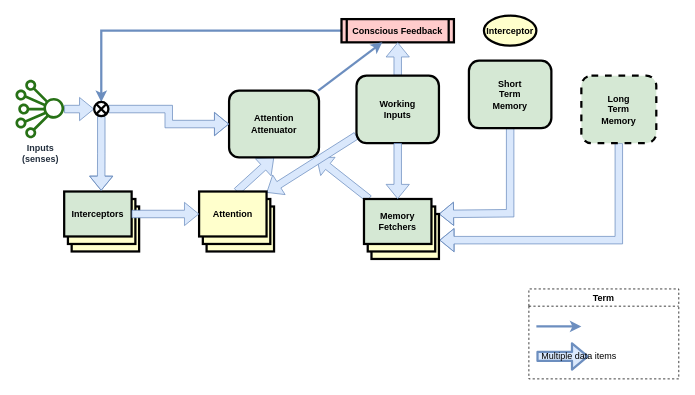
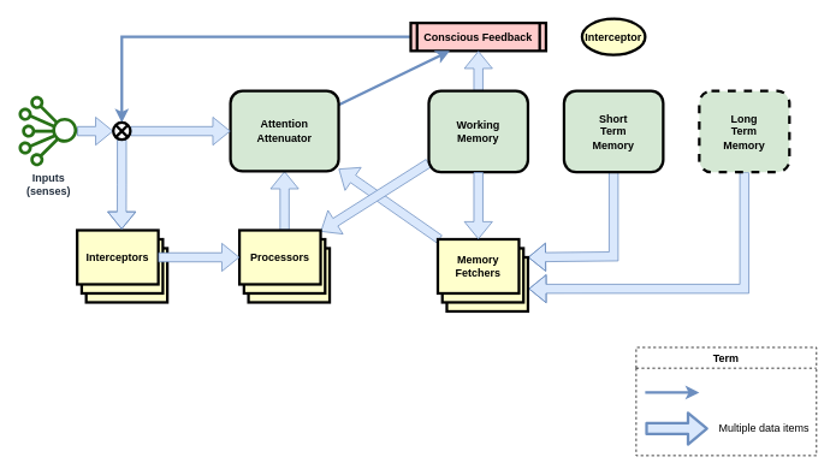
  <mxCell id="0" />
  <mxCell id="1" parent="0" />
  <mxCell id="2" style="rounded=0;orthogonalLoop=1;jettySize=auto;html=1;shape=flexArrow;fillColor=#dae8fc;strokeColor=#6c8ebf;" edge="1" parent="1" source="37" target="7"><mxGeometry relative="1" as="geometry" /></mxCell>
  <mxCell id="3" style="edgeStyle=orthogonalEdgeStyle;rounded=0;orthogonalLoop=1;jettySize=auto;html=1;entryX=0.5;entryY=0;entryDx=0;entryDy=0;fillColor=#dae8fc;strokeColor=#6c8ebf;strokeWidth=3;" parent="1" source="4" target="27" edge="1"><mxGeometry relative="1" as="geometry" /></mxCell>
  <mxCell id="4" value="Conscious Feedback" style="shape=process;whiteSpace=wrap;align=center;verticalAlign=middle;size=0.048;fontStyle=1;strokeWidth=3;fillColor=#FFCCCC" parent="1" vertex="1"><mxGeometry x="455" y="25" width="150" height="31" as="geometry" /></mxCell>
  <mxCell id="5" style="rounded=0;orthogonalLoop=1;jettySize=auto;html=1;shape=flexArrow;fillColor=#dae8fc;strokeColor=#6c8ebf;entryX=0.5;entryY=1;entryDx=0;entryDy=0;exitX=0.556;exitY=0;exitDx=0;exitDy=0;exitPerimeter=0;" parent="1" source="18" target="7" edge="1"><mxGeometry relative="1" as="geometry"><mxPoint x="285" y="215" as="sourcePoint" /></mxGeometry></mxCell>
  <mxCell id="6" style="rounded=0;orthogonalLoop=1;jettySize=auto;html=1;strokeWidth=3;fillColor=#dae8fc;strokeColor=#6c8ebf;" parent="1" source="7" target="4" edge="1"><mxGeometry relative="1" as="geometry" /></mxCell>
- <mxCell id="7" value="Attention&lt;br&gt;Attenuator" style="rounded=1;whiteSpace=wrap;html=1;strokeWidth=3;fillColor=#d5e8d4;strokeColor=#000000;fontStyle=1" parent="1" vertex="1"><mxGeometry x="305" y="120.5" width="120" height="89" as="geometry" /></mxCell>
+ <mxCell id="7" value="Attention&lt;br&gt;Attenuator" style="rounded=1;whiteSpace=wrap;html=1;strokeWidth=3;fillColor=#d5e8d4;strokeColor=#000000;fontStyle=1" parent="1" vertex="1"><mxGeometry x="255" y="100.5" width="120" height="89" as="geometry" /></mxCell>
  <mxCell id="8" style="edgeStyle=orthogonalEdgeStyle;rounded=0;orthogonalLoop=1;jettySize=auto;html=1;shape=flexArrow;fillColor=#dae8fc;strokeColor=#6c8ebf;" parent="1" source="10" target="4" edge="1"><mxGeometry relative="1" as="geometry" /></mxCell>
  <mxCell id="9" style="rounded=0;orthogonalLoop=1;jettySize=auto;html=1;shape=flexArrow;fillColor=#dae8fc;strokeColor=#6c8ebf;" parent="1" source="10" target="18" edge="1"><mxGeometry relative="1" as="geometry" /></mxCell>
- <mxCell id="10" value="Working&lt;br&gt;Inputs" style="rounded=1;whiteSpace=wrap;html=1;strokeWidth=3;fillColor=#d5e8d4;strokeColor=#000000;fontStyle=1" parent="1" vertex="1"><mxGeometry x="475" y="100.5" width="110" height="90" as="geometry" /></mxCell>
+ <mxCell id="10" value="Working&lt;br&gt;Memory" style="rounded=1;whiteSpace=wrap;html=1;strokeWidth=3;fillColor=#d5e8d4;strokeColor=#000000;fontStyle=1" parent="1" vertex="1"><mxGeometry x="475" y="100.5" width="110" height="90" as="geometry" /></mxCell>
  <mxCell id="11" style="edgeStyle=orthogonalEdgeStyle;shape=flexArrow;rounded=0;orthogonalLoop=1;jettySize=auto;html=1;fillColor=#dae8fc;strokeColor=#6c8ebf;exitX=0.5;exitY=1;exitDx=0;exitDy=0;" parent="1" source="12" edge="1"><mxGeometry relative="1" as="geometry"><Array as="points"><mxPoint x="680" y="284" /></Array><mxPoint x="585" y="285" as="targetPoint" /></mxGeometry></mxCell>
- <mxCell id="12" value="Short&lt;br&gt;Term&lt;br&gt;Memory" style="rounded=1;whiteSpace=wrap;html=1;strokeWidth=3;fillColor=#d5e8d4;strokeColor=#000000;fontStyle=1" parent="1" vertex="1"><mxGeometry x="625" y="80.5" width="110" height="90" as="geometry" /></mxCell>
+ <mxCell id="12" value="Short&lt;br&gt;Term&lt;br&gt;Memory" style="rounded=1;whiteSpace=wrap;html=1;strokeWidth=3;fillColor=#d5e8d4;strokeColor=#000000;fontStyle=1" parent="1" vertex="1"><mxGeometry x="625" y="100.5" width="110" height="90" as="geometry" /></mxCell>
  <mxCell id="13" style="edgeStyle=orthogonalEdgeStyle;shape=flexArrow;rounded=0;orthogonalLoop=1;jettySize=auto;html=1;fillColor=#dae8fc;strokeColor=#6c8ebf;entryX=1.008;entryY=0.582;entryDx=0;entryDy=0;entryPerimeter=0;" parent="1" source="14" target="35" edge="1"><mxGeometry relative="1" as="geometry"><Array as="points"><mxPoint x="825" y="320" /></Array><mxPoint x="595" y="320" as="targetPoint" /></mxGeometry></mxCell>
  <mxCell id="14" value="Long&lt;br&gt;Term&lt;br&gt;Memory" style="rounded=1;whiteSpace=wrap;html=1;strokeWidth=3;fillColor=#d5e8d4;strokeColor=#000000;fontStyle=1;dashed=1;" parent="1" vertex="1"><mxGeometry x="775" y="100.5" width="100" height="90" as="geometry" /></mxCell>
  <mxCell id="15" value="" style="group" parent="1" vertex="1" connectable="0"><mxGeometry x="265" y="255" width="100" height="80" as="geometry" /></mxCell>
  <mxCell id="16" value="" style="whiteSpace=wrap;align=center;verticalAlign=middle;fontStyle=1;strokeWidth=3;fillColor=#FFFFCC" parent="15" vertex="1"><mxGeometry x="10" y="20" width="90" height="60" as="geometry" /></mxCell>
  <mxCell id="17" value="" style="whiteSpace=wrap;align=center;verticalAlign=middle;fontStyle=1;strokeWidth=3;fillColor=#FFFFCC" parent="15" vertex="1"><mxGeometry x="5" y="10" width="90" height="60" as="geometry" /></mxCell>
- <mxCell id="18" value="Attention" style="whiteSpace=wrap;align=center;verticalAlign=middle;fontStyle=1;strokeWidth=3;fillColor=#FFFFCC" parent="15" vertex="1"><mxGeometry width="90" height="60" as="geometry" /></mxCell>
+ <mxCell id="18" value="Processors" style="whiteSpace=wrap;align=center;verticalAlign=middle;fontStyle=1;strokeWidth=3;fillColor=#FFFFCC" parent="15" vertex="1"><mxGeometry width="90" height="60" as="geometry" /></mxCell>
  <mxCell id="19" value="" style="group" parent="1" vertex="1" connectable="0"><mxGeometry x="85" y="255" width="100" height="80" as="geometry" /></mxCell>
  <mxCell id="20" value="" style="whiteSpace=wrap;align=center;verticalAlign=middle;fontStyle=1;strokeWidth=3;fillColor=#FFFFCC" parent="19" vertex="1"><mxGeometry x="10" y="20" width="90" height="60" as="geometry" /></mxCell>
  <mxCell id="21" value="" style="whiteSpace=wrap;align=center;verticalAlign=middle;fontStyle=1;strokeWidth=3;fillColor=#FFFFCC" parent="19" vertex="1"><mxGeometry x="5" y="10" width="90" height="60" as="geometry" /></mxCell>
- <mxCell id="22" value="Interceptors" style="whiteSpace=wrap;align=center;verticalAlign=middle;fontStyle=1;strokeWidth=3;fillColor=#d5e8d4;" parent="19" vertex="1"><mxGeometry width="90" height="60" as="geometry" /></mxCell>
+ <mxCell id="22" value="Interceptors" style="whiteSpace=wrap;align=center;verticalAlign=middle;fontStyle=1;strokeWidth=3;fillColor=#FFFFCC" parent="19" vertex="1"><mxGeometry width="90" height="60" as="geometry" /></mxCell>
  <mxCell id="23" style="edgeStyle=orthogonalEdgeStyle;rounded=0;orthogonalLoop=1;jettySize=auto;html=1;entryX=0;entryY=0.5;entryDx=0;entryDy=0;shape=flexArrow;fillColor=#dae8fc;strokeColor=#6c8ebf;" parent="1" source="24" target="27" edge="1"><mxGeometry relative="1" as="geometry" /></mxCell>
  <mxCell id="24" value="Inputs&lt;br&gt;(senses)" style="outlineConnect=0;fontColor=#232F3E;gradientColor=none;fillColor=#277116;strokeColor=none;dashed=0;verticalLabelPosition=bottom;verticalAlign=top;align=center;html=1;fontSize=12;fontStyle=1;aspect=fixed;pointerEvents=1;shape=mxgraph.aws4.iot_analytics_channel;" parent="1" vertex="1"><mxGeometry x="20" y="106" width="65" height="78" as="geometry" /></mxCell>
  <mxCell id="25" style="edgeStyle=orthogonalEdgeStyle;rounded=0;orthogonalLoop=1;jettySize=auto;html=1;shape=flexArrow;fillColor=#dae8fc;strokeColor=#6c8ebf;" parent="1" source="27" target="7" edge="1"><mxGeometry relative="1" as="geometry" /></mxCell>
  <mxCell id="26" style="rounded=0;orthogonalLoop=1;jettySize=auto;html=1;shape=flexArrow;fillColor=#dae8fc;strokeColor=#6c8ebf;entryX=0.548;entryY=-0.017;entryDx=0;entryDy=0;entryPerimeter=0;edgeStyle=orthogonalEdgeStyle;" parent="1" source="27" target="22" edge="1"><mxGeometry relative="1" as="geometry"><mxPoint x="131" y="245" as="targetPoint" /></mxGeometry></mxCell>
  <mxCell id="27" value="" style="shape=sumEllipse;perimeter=ellipsePerimeter;whiteSpace=wrap;html=1;backgroundOutline=1;strokeColor=#000000;strokeWidth=3;" parent="1" vertex="1"><mxGeometry x="125" y="135.5" width="19" height="19" as="geometry" /></mxCell>
  <mxCell id="28" style="edgeStyle=orthogonalEdgeStyle;rounded=0;orthogonalLoop=1;jettySize=auto;html=1;shape=flexArrow;fillColor=#dae8fc;strokeColor=#6c8ebf;" parent="1" source="22" target="18" edge="1"><mxGeometry relative="1" as="geometry" /></mxCell>
  <mxCell id="29" value="Interceptor" style="ellipse;whiteSpace=wrap;align=center;verticalAlign=middle;fontStyle=1;strokeWidth=3;fillColor=#FFFFCC;" parent="1" vertex="1"><mxGeometry x="645" y="20.5" width="70" height="40" as="geometry" /></mxCell>
  <mxCell id="30" value="Term" style="swimlane;strokeColor=#000000;strokeWidth=1;dashed=1;align=center;" parent="1" vertex="1"><mxGeometry x="705" y="385" width="200" height="120" as="geometry" /></mxCell>
  <mxCell id="31" value="" style="endArrow=classic;html=1;strokeWidth=3;fillColor=#dae8fc;strokeColor=#6c8ebf;shape=flexArrow;" parent="30" edge="1"><mxGeometry width="50" height="50" relative="1" as="geometry"><mxPoint x="10" y="90" as="sourcePoint" /><mxPoint x="80" y="90" as="targetPoint" /></mxGeometry></mxCell>
- <mxCell id="32" value="Multiple data items" style="text;html=1;strokeColor=none;fillColor=none;align=left;verticalAlign=middle;whiteSpace=wrap;rounded=0;dashed=1;" parent="30" vertex="1"><mxGeometry x="15" y="80" width="110" height="20" as="geometry" /></mxCell>
+ <mxCell id="32" value="Multiple data items" style="text;html=1;strokeColor=none;fillColor=none;align=left;verticalAlign=middle;whiteSpace=wrap;rounded=0;dashed=1;" parent="30" vertex="1"><mxGeometry x="90" y="80" width="110" height="20" as="geometry" /></mxCell>
  <mxCell id="33" value="" style="endArrow=classic;html=1;strokeWidth=3;fillColor=#dae8fc;strokeColor=#6c8ebf;" parent="1" edge="1"><mxGeometry width="50" height="50" relative="1" as="geometry"><mxPoint x="715" y="435" as="sourcePoint" /><mxPoint x="775" y="435" as="targetPoint" /></mxGeometry></mxCell>
  <mxCell id="34" value="" style="group" vertex="1" connectable="0" parent="1"><mxGeometry x="485" y="265" width="100" height="80" as="geometry" /></mxCell>
  <mxCell id="35" value="" style="whiteSpace=wrap;align=center;verticalAlign=middle;fontStyle=1;strokeWidth=3;fillColor=#FFFFCC" vertex="1" parent="34"><mxGeometry x="10" y="20" width="90" height="60" as="geometry" /></mxCell>
  <mxCell id="36" value="" style="whiteSpace=wrap;align=center;verticalAlign=middle;fontStyle=1;strokeWidth=3;fillColor=#FFFFCC" vertex="1" parent="34"><mxGeometry x="5" y="10" width="90" height="60" as="geometry" /></mxCell>
- <mxCell id="37" value="Memory&#10;Fetchers" style="whiteSpace=wrap;align=center;verticalAlign=middle;fontStyle=1;strokeWidth=3;fillColor=#d5e8d4;" vertex="1" parent="34"><mxGeometry width="90" height="60" as="geometry" /></mxCell>
+ <mxCell id="37" value="Memory&#10;Fetchers" style="whiteSpace=wrap;align=center;verticalAlign=middle;fontStyle=1;strokeWidth=3;fillColor=#FFFFCC" vertex="1" parent="34"><mxGeometry width="90" height="60" as="geometry" /></mxCell>
  <mxCell id="38" style="rounded=0;orthogonalLoop=1;jettySize=auto;html=1;shape=flexArrow;fillColor=#dae8fc;strokeColor=#6c8ebf;" edge="1" parent="1" source="10" target="37"><mxGeometry relative="1" as="geometry"><mxPoint x="535" y="215" as="sourcePoint" /><mxPoint x="355" y="256.466" as="targetPoint" /></mxGeometry></mxCell>
